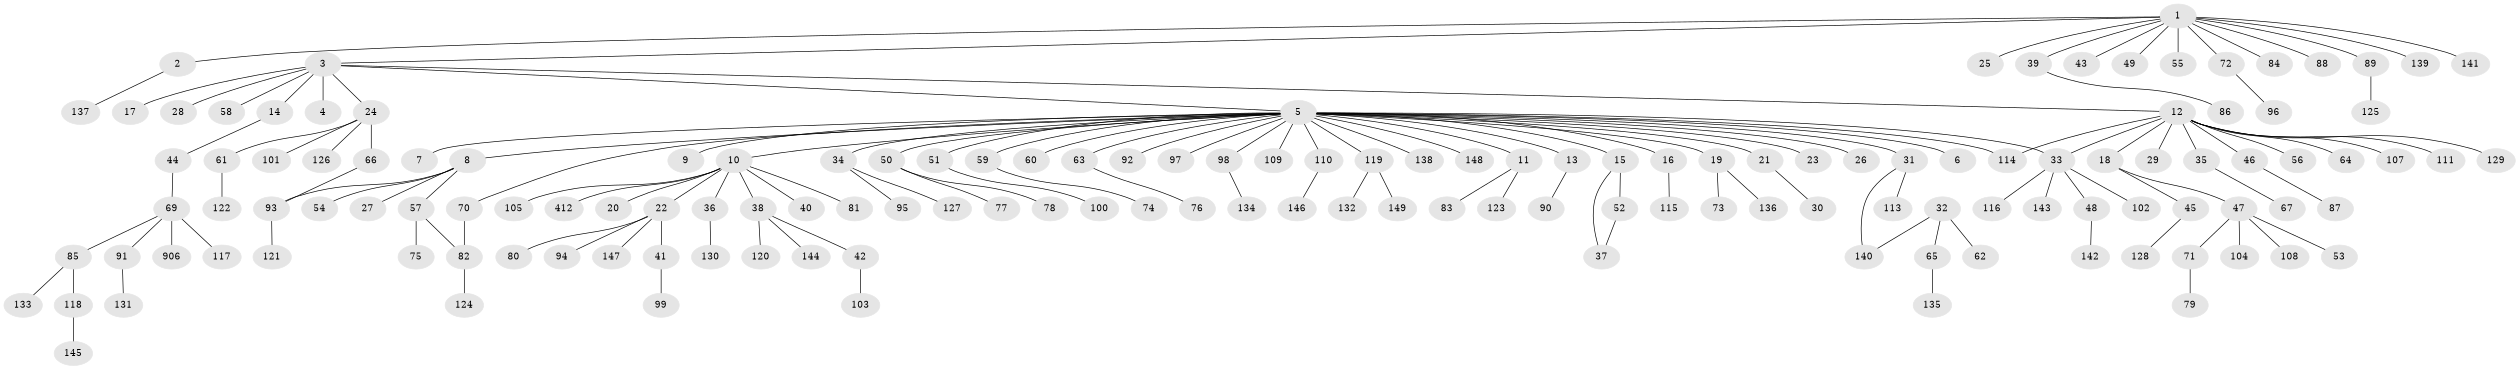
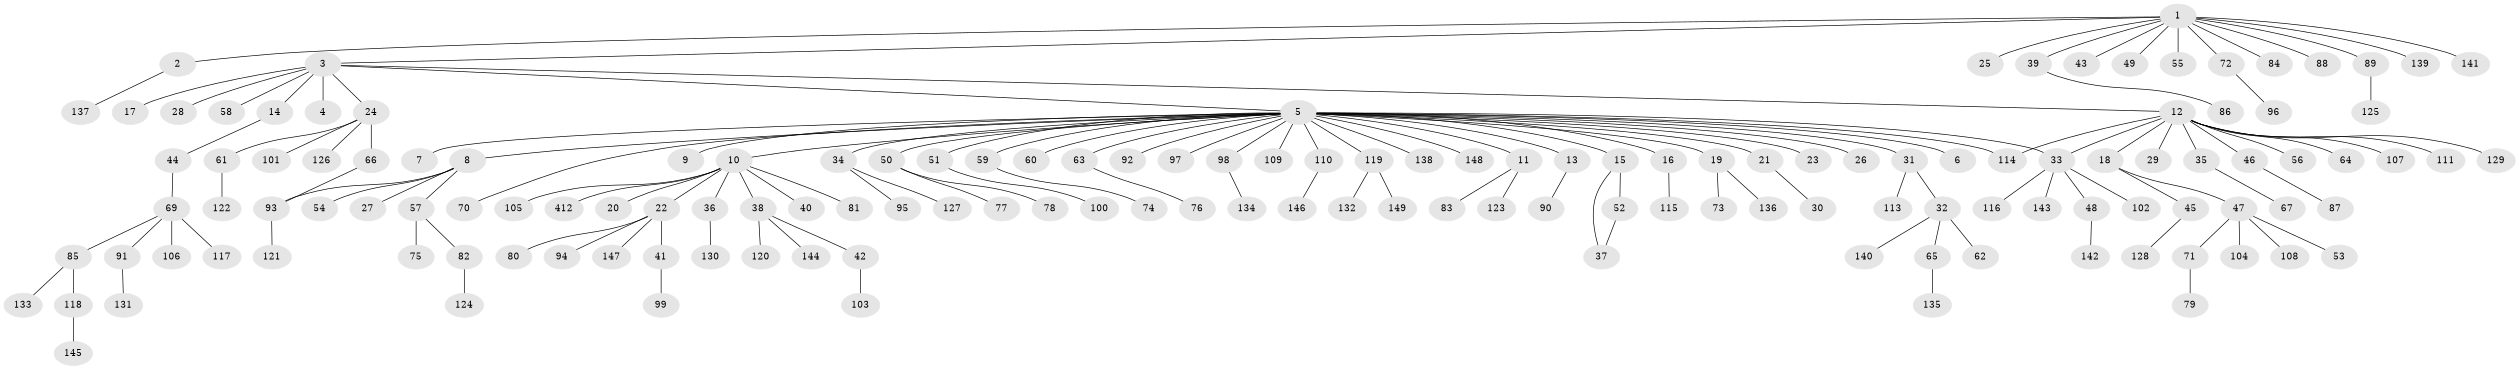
  graph {
    node [color=gray90 style=filled]
    1
    2
    3
    25
    39
    43
    49
    55
    72
    84
    88
    89
    139
    141
    137
    4
    5
    12
    17
    24
    28
    58
    14
    86
    96
    125
    6
    7
    8
    9
    10
    11
    13
    15
    16
    19
    21
    23
    26
    31
    33
    34
    50
    51
    59
    60
    63
    70
    92
    97
    98
    109
    110
    114
    119
    138
    148
    18
    29
    35
    46
    56
    64
    107
    111
    129
    61
    66
    101
    126
    27
    54
    57
    93
    20
    22
    36
    38
    40
    81
    105
    n82 [label=412]
    83
    123
    90
    44
    37
    52
    115
    73
    136
    30
    32
    113
    48
    102
    116
    143
    95
    127
    77
    78
    100
    74
    76
    82
    134
    146
    132
    149
    75
    121
    41
    80
    94
    147
    130
    42
    120
    144
    45
    47
    67
    87
    69
    128
    53
    71
    104
    108
    99
    122
    62
    65
    140
    135
    142
    103
    85
    91
-   106 [label=906]
+   106
    117
    79
    124
    118
    133
    131
    145
    1 -- 2
    1 -- 3
    1 -- 25
    1 -- 39
    1 -- 43
    1 -- 49
    1 -- 55
    1 -- 72
    1 -- 84
    1 -- 88
    1 -- 89
    1 -- 139
    1 -- 141
    2 -- 137
    3 -- 4
    3 -- 5
    3 -- 12
    3 -- 17
    3 -- 24
    3 -- 28
    3 -- 58
    3 -- 14
    39 -- 86
    72 -- 96
    89 -- 125
    5 -- 6
    5 -- 7
    5 -- 8
    5 -- 9
    5 -- 10
    5 -- 11
    5 -- 13
    5 -- 15
    5 -- 16
    5 -- 19
    5 -- 21
    5 -- 23
    5 -- 26
    5 -- 31
    5 -- 33
    5 -- 34
    5 -- 50
    5 -- 51
    5 -- 59
    5 -- 60
    5 -- 63
    5 -- 70
    5 -- 92
    5 -- 97
    5 -- 98
    5 -- 109
    5 -- 110
    5 -- 114
    5 -- 119
    5 -- 138
    5 -- 148
    12 -- 33
    12 -- 114
    12 -- 18
    12 -- 29
    12 -- 35
    12 -- 46
    12 -- 56
    12 -- 64
    12 -- 107
    12 -- 111
    12 -- 129
    24 -- 61
    24 -- 66
    24 -- 101
    24 -- 126
    14 -- 44
    8 -- 27
    8 -- 54
    8 -- 57
    8 -- 93
    10 -- 20
    10 -- 22
    10 -- 36
    10 -- 38
    10 -- 40
    10 -- 81
    10 -- 105
    10 -- n82
    11 -- 83
    11 -- 123
    13 -- 90
    15 -- 37
    15 -- 52
    16 -- 115
    19 -- 73
    19 -- 136
    21 -- 30
-   31 -- 140
+   31 -- 32
    31 -- 113
    33 -- 48
    33 -- 102
    33 -- 116
    33 -- 143
    34 -- 95
    34 -- 127
    50 -- 77
    50 -- 78
    51 -- 100
    59 -- 74
    63 -- 76
-   70 -- 82
    98 -- 134
    110 -- 146
    119 -- 132
    119 -- 149
    18 -- 45
    18 -- 47
    35 -- 67
    46 -- 87
    61 -- 122
    66 -- 93
    57 -- 82
    57 -- 75
    93 -- 121
    22 -- 41
    22 -- 80
    22 -- 94
    22 -- 147
    36 -- 130
    38 -- 42
    38 -- 120
    38 -- 144
    44 -- 69
    52 -- 37
    32 -- 62
    32 -- 65
    32 -- 140
    48 -- 142
    82 -- 124
    41 -- 99
    42 -- 103
    45 -- 128
    47 -- 53
    47 -- 71
    47 -- 104
    47 -- 108
    69 -- 85
    69 -- 91
    69 -- 106
    69 -- 117
    71 -- 79
    65 -- 135
    85 -- 118
    85 -- 133
    91 -- 131
    118 -- 145
  }
